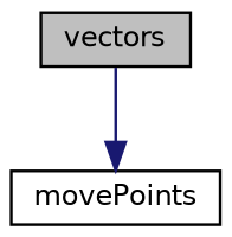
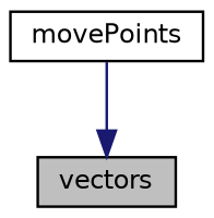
  digraph {
    rankdir=TB
    node [color=black fontname=Helvetica fontsize=10 shape=record]
    n1 [fillcolor=grey75 fontcolor=black height=0.2 label=vectors style=filled width=0.4]
    n2 [height=0.2 label=movePoints width=0.4]
-   n1 -> n2 [color=midnightblue fontname=Helvetica fontsize=10 labelfontname=Helvetica labelfontsize=10 style=solid]
+   n2 -> n1 [color=midnightblue fontname=Helvetica fontsize=10 labelfontname=Helvetica labelfontsize=10 style=solid]
  }
